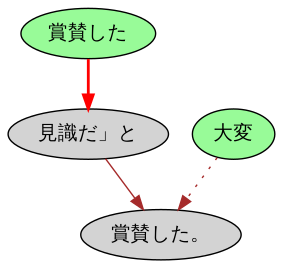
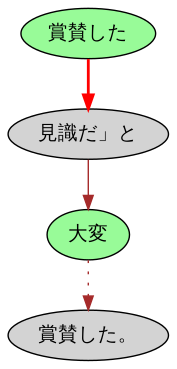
  digraph {
    node [fillcolor=palegreen style=filled]
    edge [color=brown]
    n1 [label="賞賛した"]
    n2 [fillcolor=lightgrey label="見識だ」と"]
    n3 [fillcolor=lightgrey label="賞賛した。"]
    n4 [label="大変"]
    n1 -> n2 [color=red style=bold]
-   n2 -> n3 [style=solid]
+   n2 -> n4 [style=solid]
    n4 -> n3 [style=dotted]
  }
